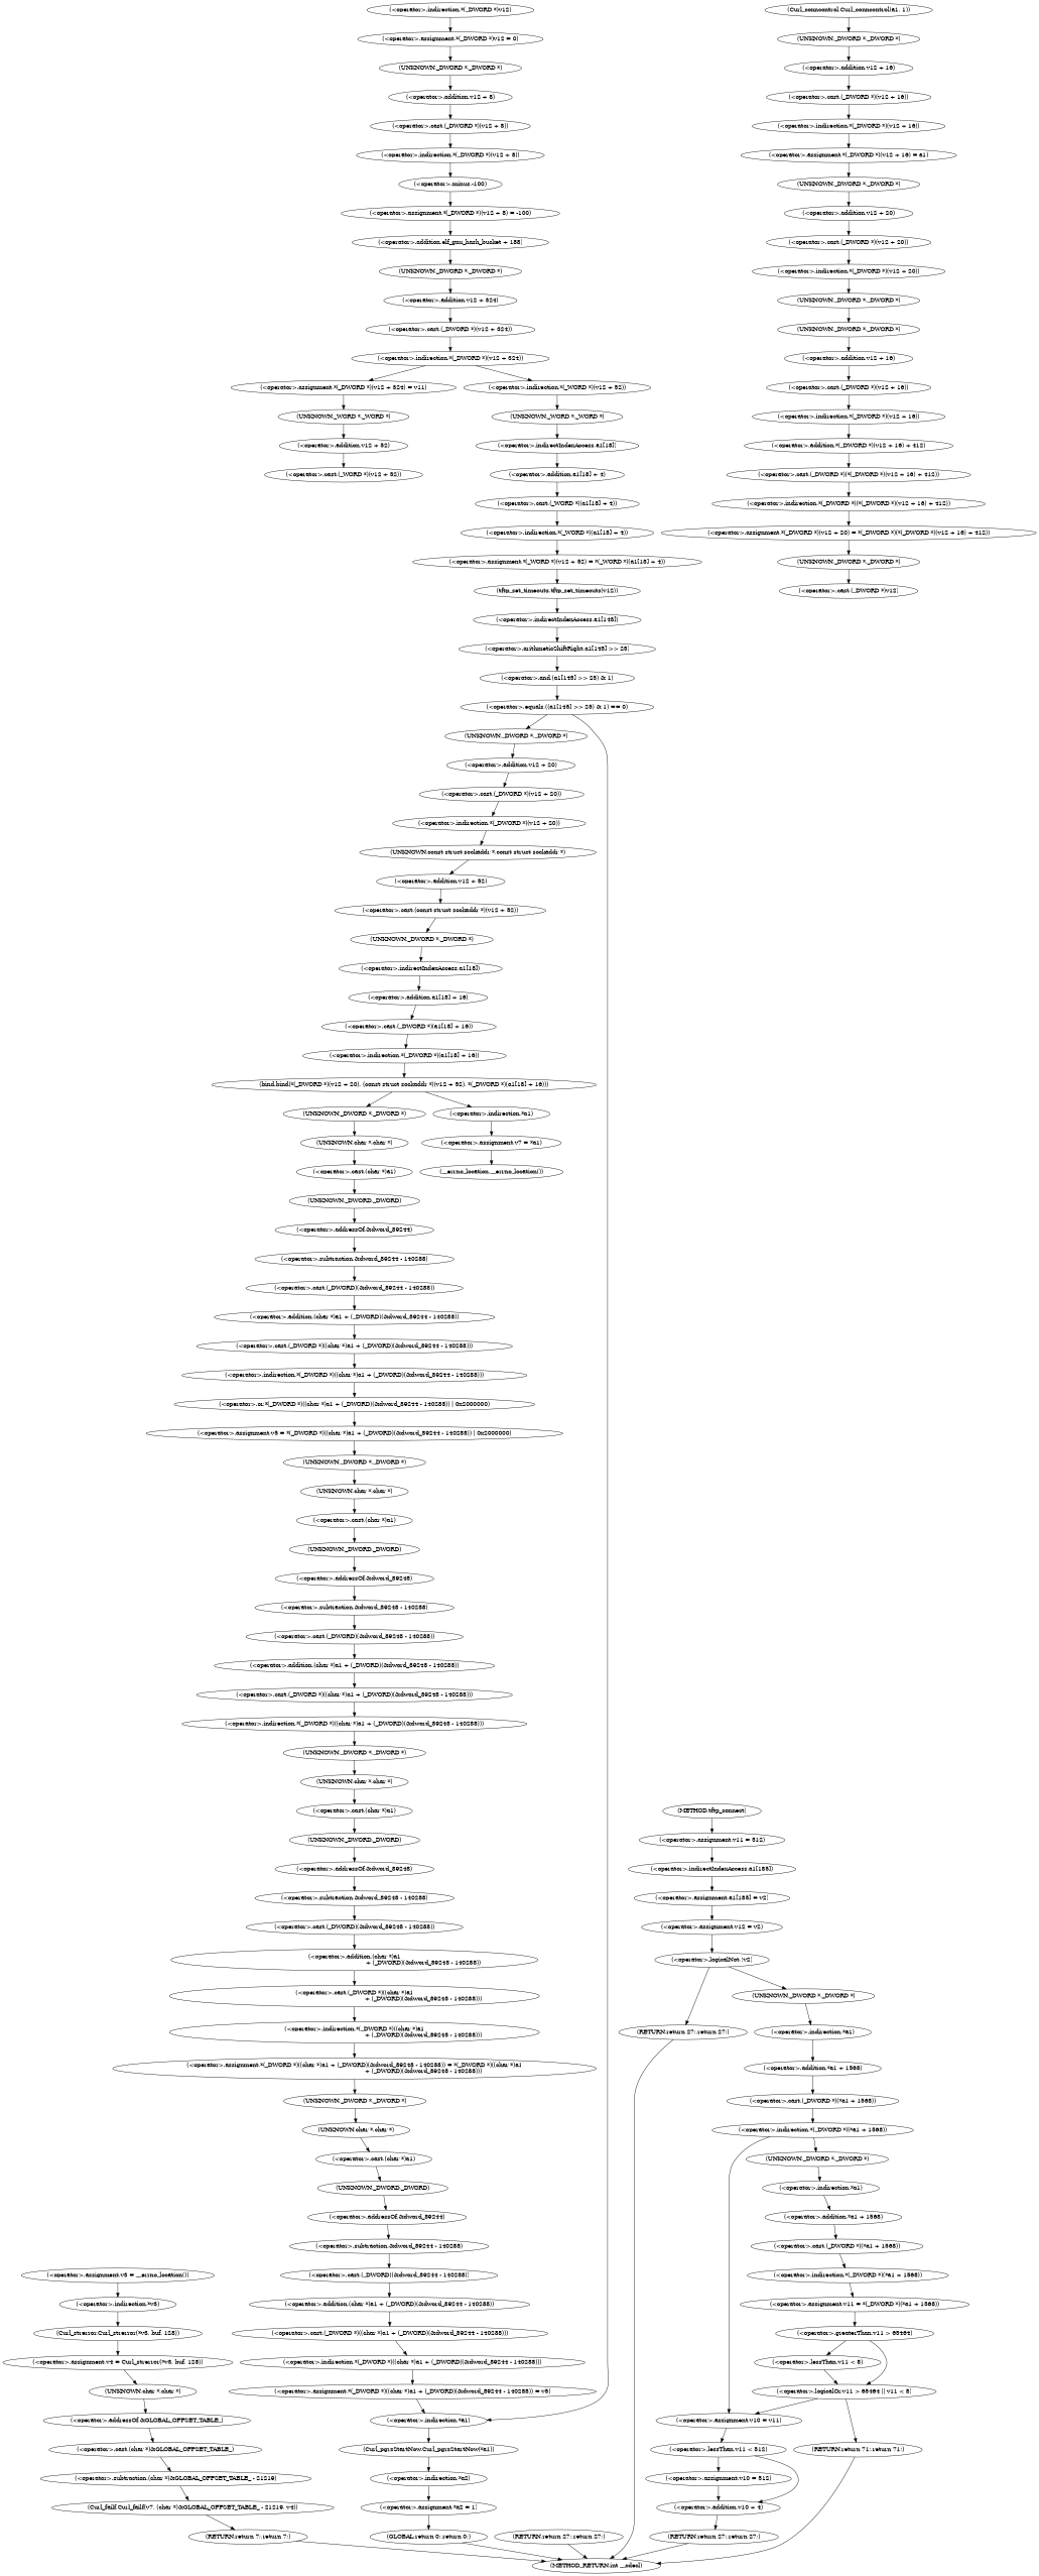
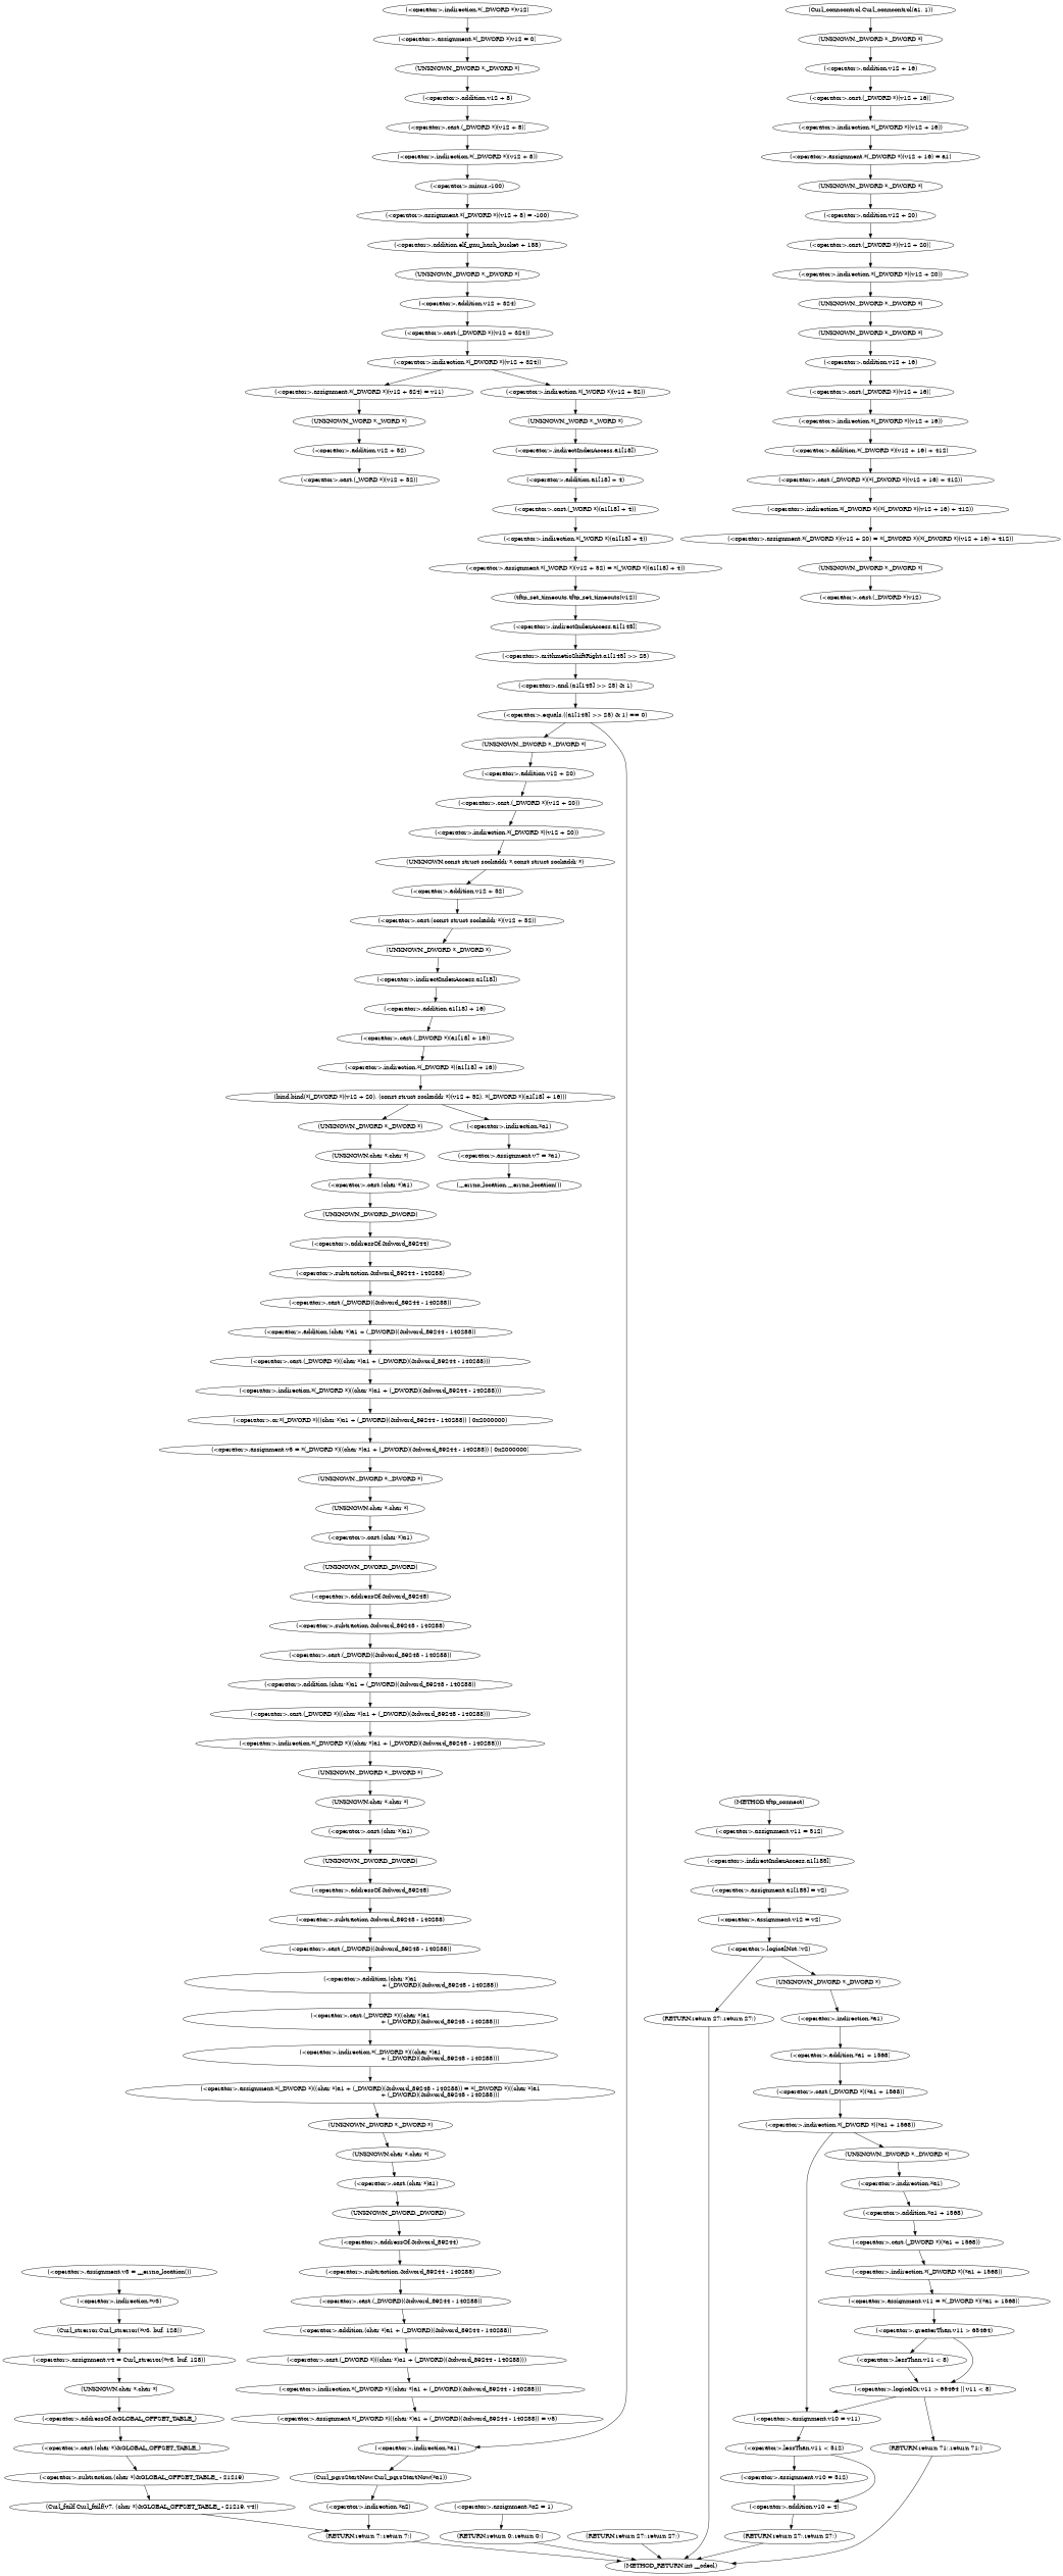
  digraph {
    n1 [label="(<operator>.assignment,v11 = 512)"]
    n2 [label="(<operator>.indirectIndexAccess,a1[185])"]
    n3 [label="(<operator>.assignment,a1[185] = v2)"]
    n4 [label="(<operator>.assignment,v12 = v2)"]
    n5 [label="(<operator>.logicalNot,!v2)"]
    n6 [label="(RETURN,return 27;,return 27;)"]
    n7 [label="(UNKNOWN,_DWORD *,_DWORD *)"]
    n8 [label="(METHOD_RETURN,int __cdecl)"]
    n9 [label="(<operator>.indirection,*a1)"]
    n10 [label="(<operator>.indirection,*(_DWORD *)(*a1 + 1568))"]
    n11 [label="(UNKNOWN,_DWORD *,_DWORD *)"]
    n12 [label="(<operator>.assignment,v10 = v11)"]
    n13 [label="(<operator>.indirection,*a1)"]
    n14 [label="(<operator>.lessThan,v11 < 512)"]
    n15 [label="(<operator>.cast,(_DWORD *)(*a1 + 1568))"]
    n16 [label="(<operator>.addition,*a1 + 1568)"]
    n17 [label="(<operator>.assignment,v11 = *(_DWORD *)(*a1 + 1568))"]
    n18 [label="(<operator>.greaterThan,v11 > 65464)"]
    n19 [label="(<operator>.logicalOr,v11 > 65464 || v11 < 8)"]
    n20 [label="(<operator>.lessThan,v11 < 8)"]
    n21 [label="(<operator>.indirection,*(_DWORD *)(*a1 + 1568))"]
    n22 [label="(<operator>.cast,(_DWORD *)(*a1 + 1568))"]
    n23 [label="(<operator>.addition,*a1 + 1568)"]
    n24 [label="(RETURN,return 71;,return 71;)"]
    n25 [label="(<operator>.assignment,v10 = 512)"]
    n26 [label="(<operator>.addition,v10 + 4)"]
    n27 [label="(RETURN,return 27;,return 27;)"]
    n28 [label="(Curl_conncontrol,Curl_conncontrol(a1, 1))"]
    n29 [label="(UNKNOWN,_DWORD *,_DWORD *)"]
    n30 [label="(<operator>.addition,v12 + 16)"]
    n31 [label="(<operator>.assignment,*(_DWORD *)(v12 + 16) = a1)"]
    n32 [label="(UNKNOWN,_DWORD *,_DWORD *)"]
    n33 [label="(<operator>.addition,v12 + 20)"]
    n34 [label="(<operator>.indirection,*(_DWORD *)(v12 + 16))"]
    n35 [label="(<operator>.cast,(_DWORD *)(v12 + 16))"]
    n36 [label="(<operator>.assignment,*(_DWORD *)(v12 + 20) = *(_DWORD *)(*(_DWORD *)(v12 + 16) + 412))"]
    n37 [label="(UNKNOWN,_DWORD *,_DWORD *)"]
    n38 [label="(<operator>.cast,(_DWORD *)v12)"]
    n39 [label="(<operator>.indirection,*(_DWORD *)(v12 + 20))"]
    n40 [label="(UNKNOWN,_DWORD *,_DWORD *)"]
    n41 [label="(UNKNOWN,_DWORD *,_DWORD *)"]
    n42 [label="(<operator>.cast,(_DWORD *)(v12 + 20))"]
    n43 [label="(<operator>.indirection,*(_DWORD *)(*(_DWORD *)(v12 + 16) + 412))"]
    n44 [label="(<operator>.cast,(_DWORD *)(*(_DWORD *)(v12 + 16) + 412))"]
    n45 [label="(<operator>.addition,v12 + 16)"]
    n46 [label="(<operator>.addition,*(_DWORD *)(v12 + 16) + 412)"]
    n47 [label="(<operator>.indirection,*(_DWORD *)(v12 + 16))"]
    n48 [label="(<operator>.cast,(_DWORD *)(v12 + 16))"]
    n49 [label="(<operator>.assignment,*(_DWORD *)v12 = 0)"]
    n50 [label="(UNKNOWN,_DWORD *,_DWORD *)"]
    n51 [label="(<operator>.addition,v12 + 8)"]
    n52 [label="(<operator>.indirection,*(_DWORD *)v12)"]
    n53 [label="(<operator>.assignment,*(_DWORD *)(v12 + 8) = -100)"]
    n54 [label="(<operator>.addition,elf_gnu_hash_bucket + 188)"]
    n55 [label="(UNKNOWN,_DWORD *,_DWORD *)"]
    n56 [label="(<operator>.indirection,*(_DWORD *)(v12 + 8))"]
    n57 [label="(<operator>.minus,-100)"]
    n58 [label="(<operator>.cast,(_DWORD *)(v12 + 8))"]
    n59 [label="(<operator>.addition,v12 + 324)"]
    n60 [label="(<operator>.assignment,*(_DWORD *)(v12 + 324) = v11)"]
    n61 [label="(UNKNOWN,_WORD *,_WORD *)"]
    n62 [label="(<operator>.addition,v12 + 52)"]
    n63 [label="(<operator>.indirection,*(_DWORD *)(v12 + 324))"]
    n64 [label="(<operator>.indirection,*(_WORD *)(v12 + 52))"]
    n65 [label="(<operator>.cast,(_DWORD *)(v12 + 324))"]
    n66 [label="(<operator>.assignment,*(_WORD *)(v12 + 52) = *(_WORD *)(a1[18] + 4))"]
    n67 [label="(tftp_set_timeouts,tftp_set_timeouts(v12))"]
    n68 [label="(<operator>.indirectIndexAccess,a1[145])"]
    n69 [label="(UNKNOWN,_WORD *,_WORD *)"]
    n70 [label="(<operator>.indirectIndexAccess,a1[18])"]
    n71 [label="(<operator>.cast,(_WORD *)(v12 + 52))"]
    n72 [label="(<operator>.indirection,*(_WORD *)(a1[18] + 4))"]
    n73 [label="(<operator>.cast,(_WORD *)(a1[18] + 4))"]
    n74 [label="(<operator>.addition,a1[18] + 4)"]
    n75 [label="(<operator>.arithmeticShiftRight,a1[145] >> 25)"]
    n76 [label="(<operator>.equals,((a1[145] >> 25) & 1) == 0)"]
    n77 [label="(UNKNOWN,_DWORD *,_DWORD *)"]
    n78 [label="(<operator>.indirection,*a1)"]
    n79 [label="(<operator>.addition,v12 + 20)"]
    n80 [label="(Curl_pgrsStartNow,Curl_pgrsStartNow(*a1))"]
    n81 [label="(<operator>.and,(a1[145] >> 25) & 1)"]
    n82 [label="(bind,bind(*(_DWORD *)(v12 + 20), (const struct sockaddr *)(v12 + 52), *(_DWORD *)(a1[18] + 16)))"]
    n83 [label="(<operator>.indirection,*a1)"]
    n84 [label="(UNKNOWN,_DWORD *,_DWORD *)"]
    n85 [label="(<operator>.assignment,v7 = *a1)"]
    n86 [label="(UNKNOWN,char *,char *)"]
    n87 [label="(<operator>.indirection,*(_DWORD *)(v12 + 20))"]
    n88 [label="(UNKNOWN,const struct sockaddr *,const struct sockaddr *)"]
    n89 [label="(<operator>.addition,v12 + 52)"]
    n90 [label="(<operator>.cast,(_DWORD *)(v12 + 20))"]
    n91 [label="(<operator>.cast,(const struct sockaddr *)(v12 + 52))"]
    n92 [label="(UNKNOWN,_DWORD *,_DWORD *)"]
    n93 [label="(<operator>.indirectIndexAccess,a1[18])"]
    n94 [label="(<operator>.indirection,*(_DWORD *)(a1[18] + 16))"]
    n95 [label="(<operator>.cast,(_DWORD *)(a1[18] + 16))"]
    n96 [label="(<operator>.addition,a1[18] + 16)"]
    n97 [label="(__errno_location,__errno_location())"]
    n98 [label="(<operator>.assignment,v3 = __errno_location())"]
    n99 [label="(<operator>.indirection,*v3)"]
    n100 [label="(Curl_strerror,Curl_strerror(*v3, buf, 128))"]
    n101 [label="(<operator>.assignment,v4 = Curl_strerror(*v3, buf, 128))"]
    n102 [label="(UNKNOWN,char *,char *)"]
    n103 [label="(<operator>.addressOf,&GLOBAL_OFFSET_TABLE_)"]
    n104 [label="(Curl_failf,Curl_failf(v7, (char *)&GLOBAL_OFFSET_TABLE_ - 21219, v4))"]
    n105 [label="(RETURN,return 7;,return 7;)"]
    n106 [label="(<operator>.subtraction,(char *)&GLOBAL_OFFSET_TABLE_ - 21219)"]
    n107 [label="(<operator>.cast,(char *)&GLOBAL_OFFSET_TABLE_)"]
    n108 [label="(<operator>.assignment,v5 = *(_DWORD *)((char *)a1 + (_DWORD)(&dword_89244 - 140288)) | 0x2000000)"]
    n109 [label="(UNKNOWN,_DWORD *,_DWORD *)"]
    n110 [label="(UNKNOWN,char *,char *)"]
    n111 [label="(<operator>.or,*(_DWORD *)((char *)a1 + (_DWORD)(&dword_89244 - 140288)) | 0x2000000)"]
    n112 [label="(<operator>.indirection,*(_DWORD *)((char *)a1 + (_DWORD)(&dword_89244 - 140288)))"]
    n113 [label="(<operator>.cast,(_DWORD *)((char *)a1 + (_DWORD)(&dword_89244 - 140288)))"]
    n114 [label="(<operator>.cast,(char *)a1)"]
    n115 [label="(<operator>.addition,(char *)a1 + (_DWORD)(&dword_89244 - 140288))"]
    n116 [label="(UNKNOWN,_DWORD,_DWORD)"]
    n117 [label="(<operator>.addressOf,&dword_89244)"]
    n118 [label="(<operator>.cast,(_DWORD)(&dword_89244 - 140288))"]
    n119 [label="(<operator>.subtraction,&dword_89244 - 140288)"]
    n120 [label="(<operator>.assignment,*(_DWORD *)((char *)a1 + (_DWORD)(&dword_89248 - 140288)) = *(_DWORD *)((char *)a1\n                                                                            + (_DWORD)(&dword_89248 - 140288)))"]
    n121 [label="(UNKNOWN,_DWORD *,_DWORD *)"]
    n122 [label="(UNKNOWN,char *,char *)"]
    n123 [label="(<operator>.indirection,*(_DWORD *)((char *)a1 + (_DWORD)(&dword_89248 - 140288)))"]
    n124 [label="(UNKNOWN,_DWORD *,_DWORD *)"]
    n125 [label="(UNKNOWN,char *,char *)"]
    n126 [label="(<operator>.cast,(_DWORD *)((char *)a1 + (_DWORD)(&dword_89248 - 140288)))"]
    n127 [label="(<operator>.cast,(char *)a1)"]
    n128 [label="(<operator>.addition,(char *)a1 + (_DWORD)(&dword_89248 - 140288))"]
    n129 [label="(UNKNOWN,_DWORD,_DWORD)"]
    n130 [label="(<operator>.addressOf,&dword_89248)"]
    n131 [label="(<operator>.cast,(_DWORD)(&dword_89248 - 140288))"]
    n132 [label="(<operator>.subtraction,&dword_89248 - 140288)"]
    n133 [label="(<operator>.indirection,*(_DWORD *)((char *)a1\n                                                                            + (_DWORD)(&dword_89248 - 140288)))"]
    n134 [label="(<operator>.cast,(_DWORD *)((char *)a1\n                                                                            + (_DWORD)(&dword_89248 - 140288)))"]
    n135 [label="(<operator>.cast,(char *)a1)"]
    n136 [label="(<operator>.addition,(char *)a1\n                                                                            + (_DWORD)(&dword_89248 - 140288))"]
    n137 [label="(UNKNOWN,_DWORD,_DWORD)"]
    n138 [label="(<operator>.addressOf,&dword_89248)"]
    n139 [label="(<operator>.cast,(_DWORD)(&dword_89248 - 140288))"]
    n140 [label="(<operator>.subtraction,&dword_89248 - 140288)"]
    n141 [label="(<operator>.assignment,*(_DWORD *)((char *)a1 + (_DWORD)(&dword_89244 - 140288)) = v5)"]
    n142 [label="(<operator>.indirection,*(_DWORD *)((char *)a1 + (_DWORD)(&dword_89244 - 140288)))"]
    n143 [label="(<operator>.cast,(_DWORD *)((char *)a1 + (_DWORD)(&dword_89244 - 140288)))"]
    n144 [label="(<operator>.cast,(char *)a1)"]
    n145 [label="(<operator>.addition,(char *)a1 + (_DWORD)(&dword_89244 - 140288))"]
    n146 [label="(UNKNOWN,_DWORD,_DWORD)"]
    n147 [label="(<operator>.addressOf,&dword_89244)"]
    n148 [label="(<operator>.cast,(_DWORD)(&dword_89244 - 140288))"]
    n149 [label="(<operator>.subtraction,&dword_89244 - 140288)"]
    n150 [label="(<operator>.indirection,*a2)"]
    n151 [label="(<operator>.assignment,*a2 = 1)"]
-   n152 [label="(GLOBAL,return 0;,return 0;)"]
+   n152 [label="(RETURN,return 0;,return 0;)"]
    n153 [label="(RETURN,return 27;,return 27;)"]
    n154 [label="(METHOD,tftp_connect)"]
    n1 -> n2
    n2 -> n3
    n3 -> n4
    n4 -> n5
    n5 -> n6
    n5 -> n7
    n6 -> n8
    n7 -> n9
    n9 -> n16
    n10 -> n11
    n10 -> n12
    n11 -> n13
    n12 -> n14
    n13 -> n23
    n14 -> n25
    n14 -> n26
    n15 -> n10
    n16 -> n15
    n17 -> n18
    n18 -> n19
    n18 -> n20
    n19 -> n12
    n19 -> n24
    n20 -> n19
    n21 -> n17
    n22 -> n21
    n23 -> n22
    n24 -> n8
    n25 -> n26
    n26 -> n27
    n27 -> n8
    n28 -> n29
    n29 -> n30
    n30 -> n35
    n31 -> n32
    n32 -> n33
    n33 -> n42
    n34 -> n31
    n35 -> n34
    n36 -> n37
    n37 -> n38
    n39 -> n40
    n40 -> n41
    n41 -> n45
    n42 -> n39
    n43 -> n36
    n44 -> n43
    n45 -> n48
    n46 -> n44
    n47 -> n46
    n48 -> n47
    n49 -> n50
    n50 -> n51
    n51 -> n58
    n52 -> n49
    n53 -> n54
    n54 -> n55
    n55 -> n59
    n56 -> n57
    n57 -> n53
    n58 -> n56
    n59 -> n65
    n60 -> n61
    n61 -> n62
    n62 -> n71
    n63 -> n60
    n63 -> n64
    n64 -> n69
    n65 -> n63
    n66 -> n67
    n67 -> n68
    n68 -> n75
    n69 -> n70
    n70 -> n74
    n72 -> n66
    n73 -> n72
    n74 -> n73
    n75 -> n81
    n76 -> n77
    n76 -> n78
    n77 -> n79
    n78 -> n80
    n79 -> n90
    n80 -> n150
    n81 -> n76
    n82 -> n83
    n82 -> n84
    n83 -> n85
    n84 -> n86
    n85 -> n97
    n86 -> n114
    n87 -> n88
    n88 -> n89
    n89 -> n91
    n90 -> n87
    n91 -> n92
    n92 -> n93
    n93 -> n96
    n94 -> n82
    n95 -> n94
    n96 -> n95
    n98 -> n99
    n99 -> n100
    n100 -> n101
    n101 -> n102
    n102 -> n103
    n103 -> n107
    n104 -> n105
    n105 -> n8
    n106 -> n104
    n107 -> n106
    n108 -> n109
    n109 -> n110
    n110 -> n127
    n111 -> n108
    n112 -> n111
    n113 -> n112
    n114 -> n116
    n115 -> n113
    n116 -> n117
    n117 -> n119
    n118 -> n115
    n119 -> n118
    n120 -> n121
    n121 -> n122
    n122 -> n144
    n123 -> n124
    n124 -> n125
    n125 -> n135
    n126 -> n123
    n127 -> n129
    n128 -> n126
    n129 -> n130
    n130 -> n132
    n131 -> n128
    n132 -> n131
    n133 -> n120
    n134 -> n133
    n135 -> n137
    n136 -> n134
    n137 -> n138
    n138 -> n140
    n139 -> n136
    n140 -> n139
    n141 -> n78
    n142 -> n141
    n143 -> n142
    n144 -> n146
    n145 -> n143
    n146 -> n147
    n147 -> n149
    n148 -> n145
    n149 -> n148
-   n150 -> n151
+   n150 -> n105
    n151 -> n152
    n152 -> n8
    n153 -> n8
    n154 -> n1
  }
